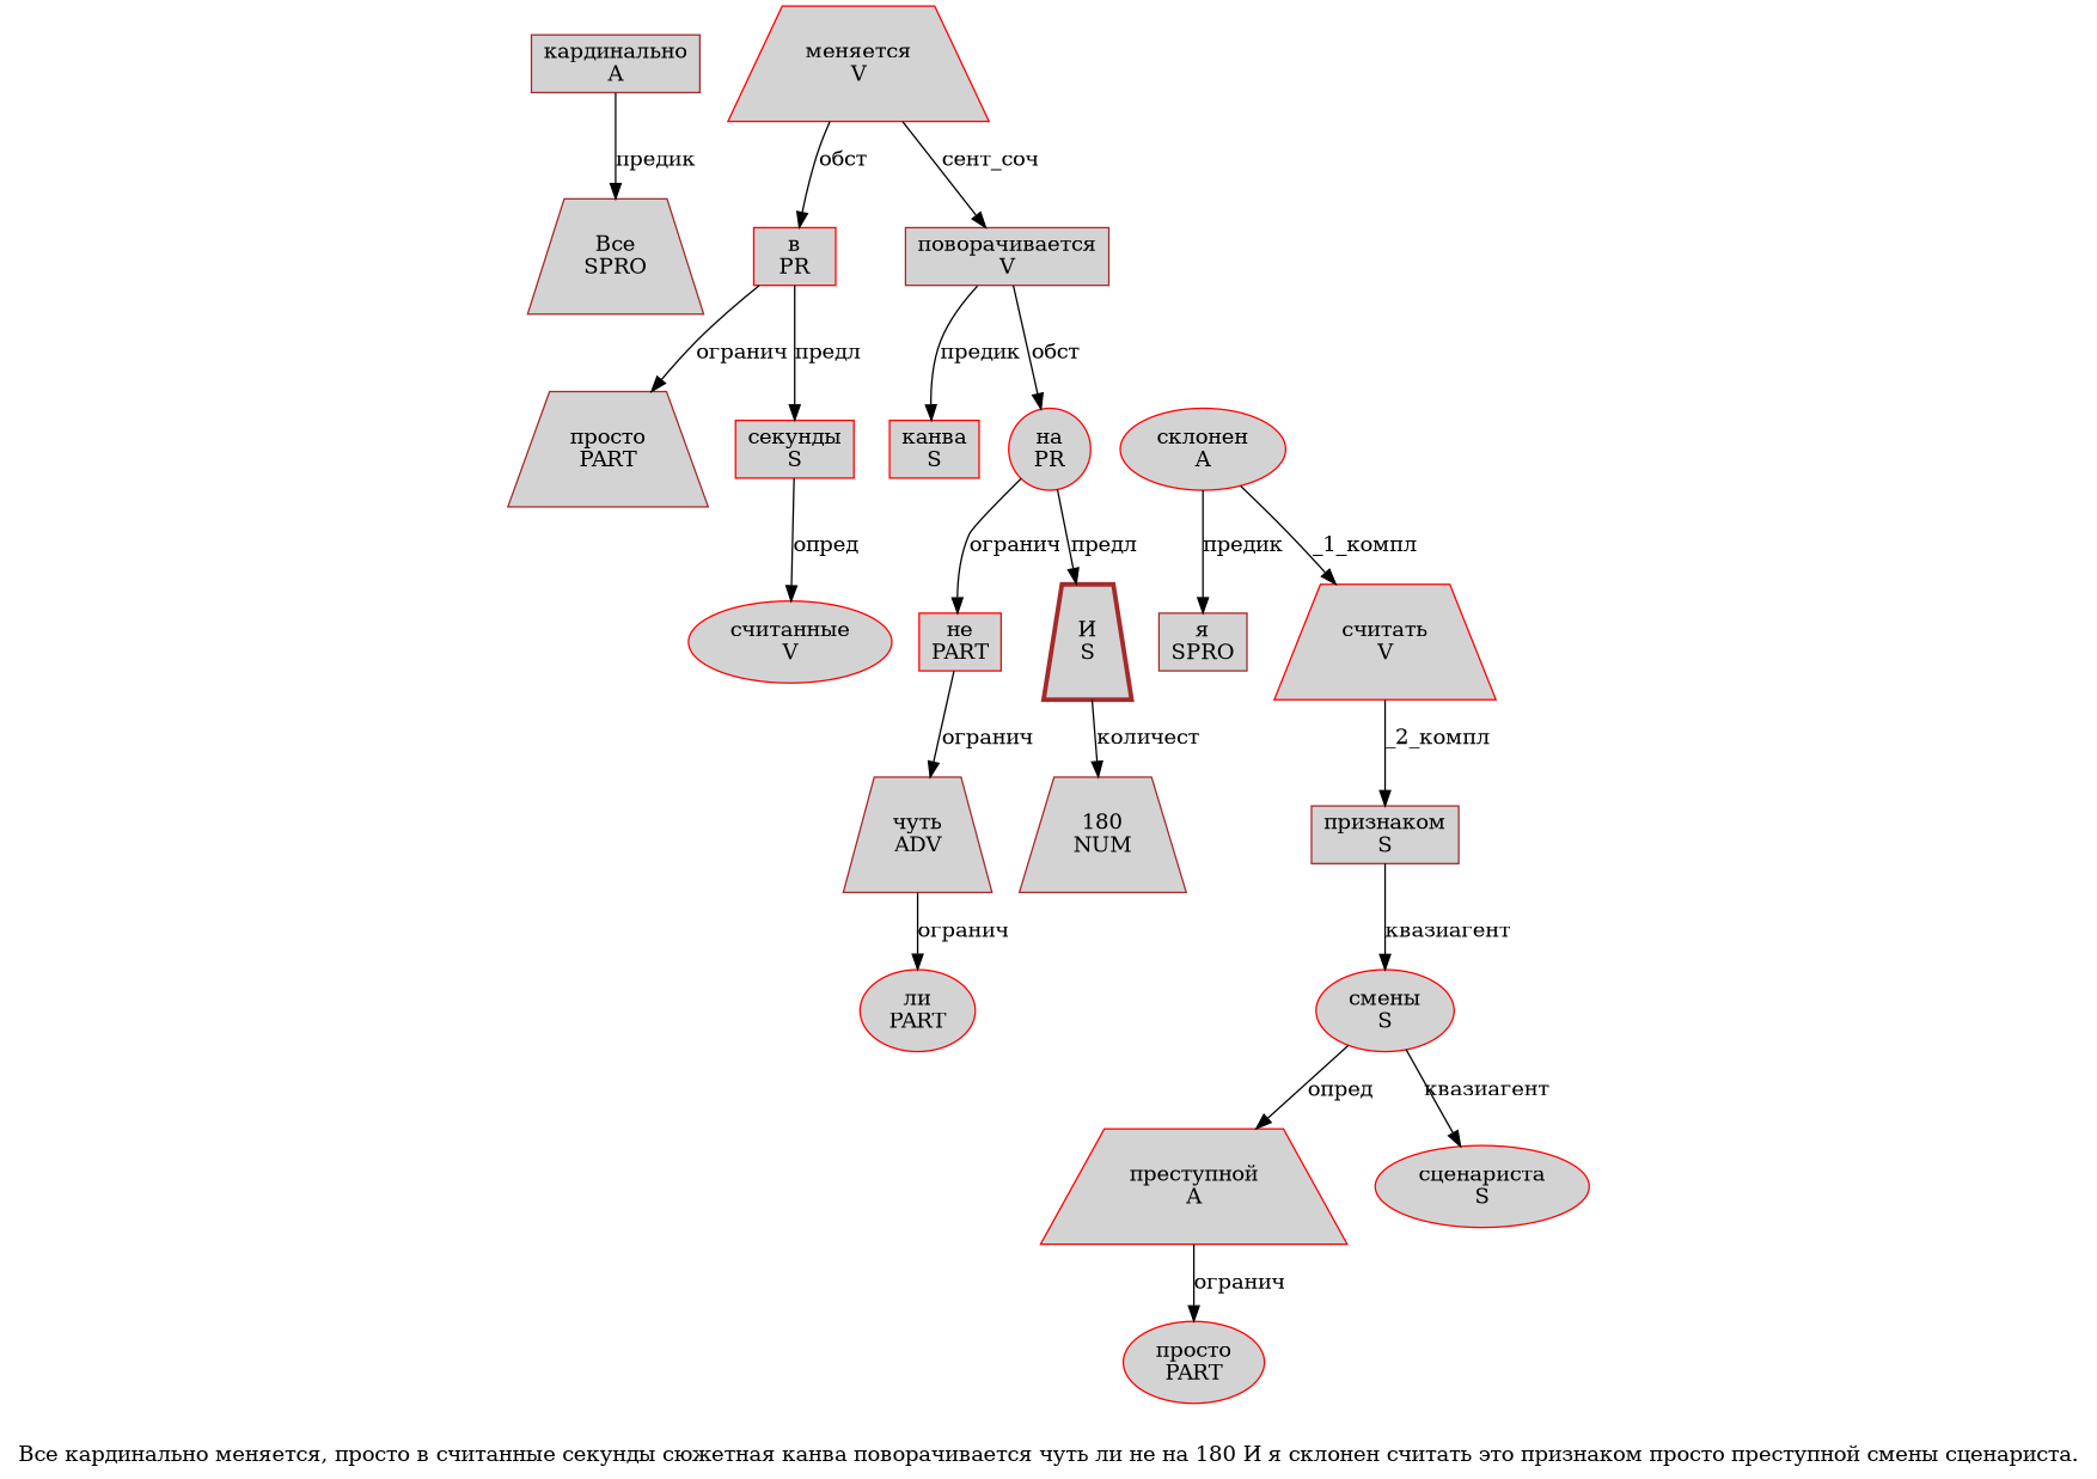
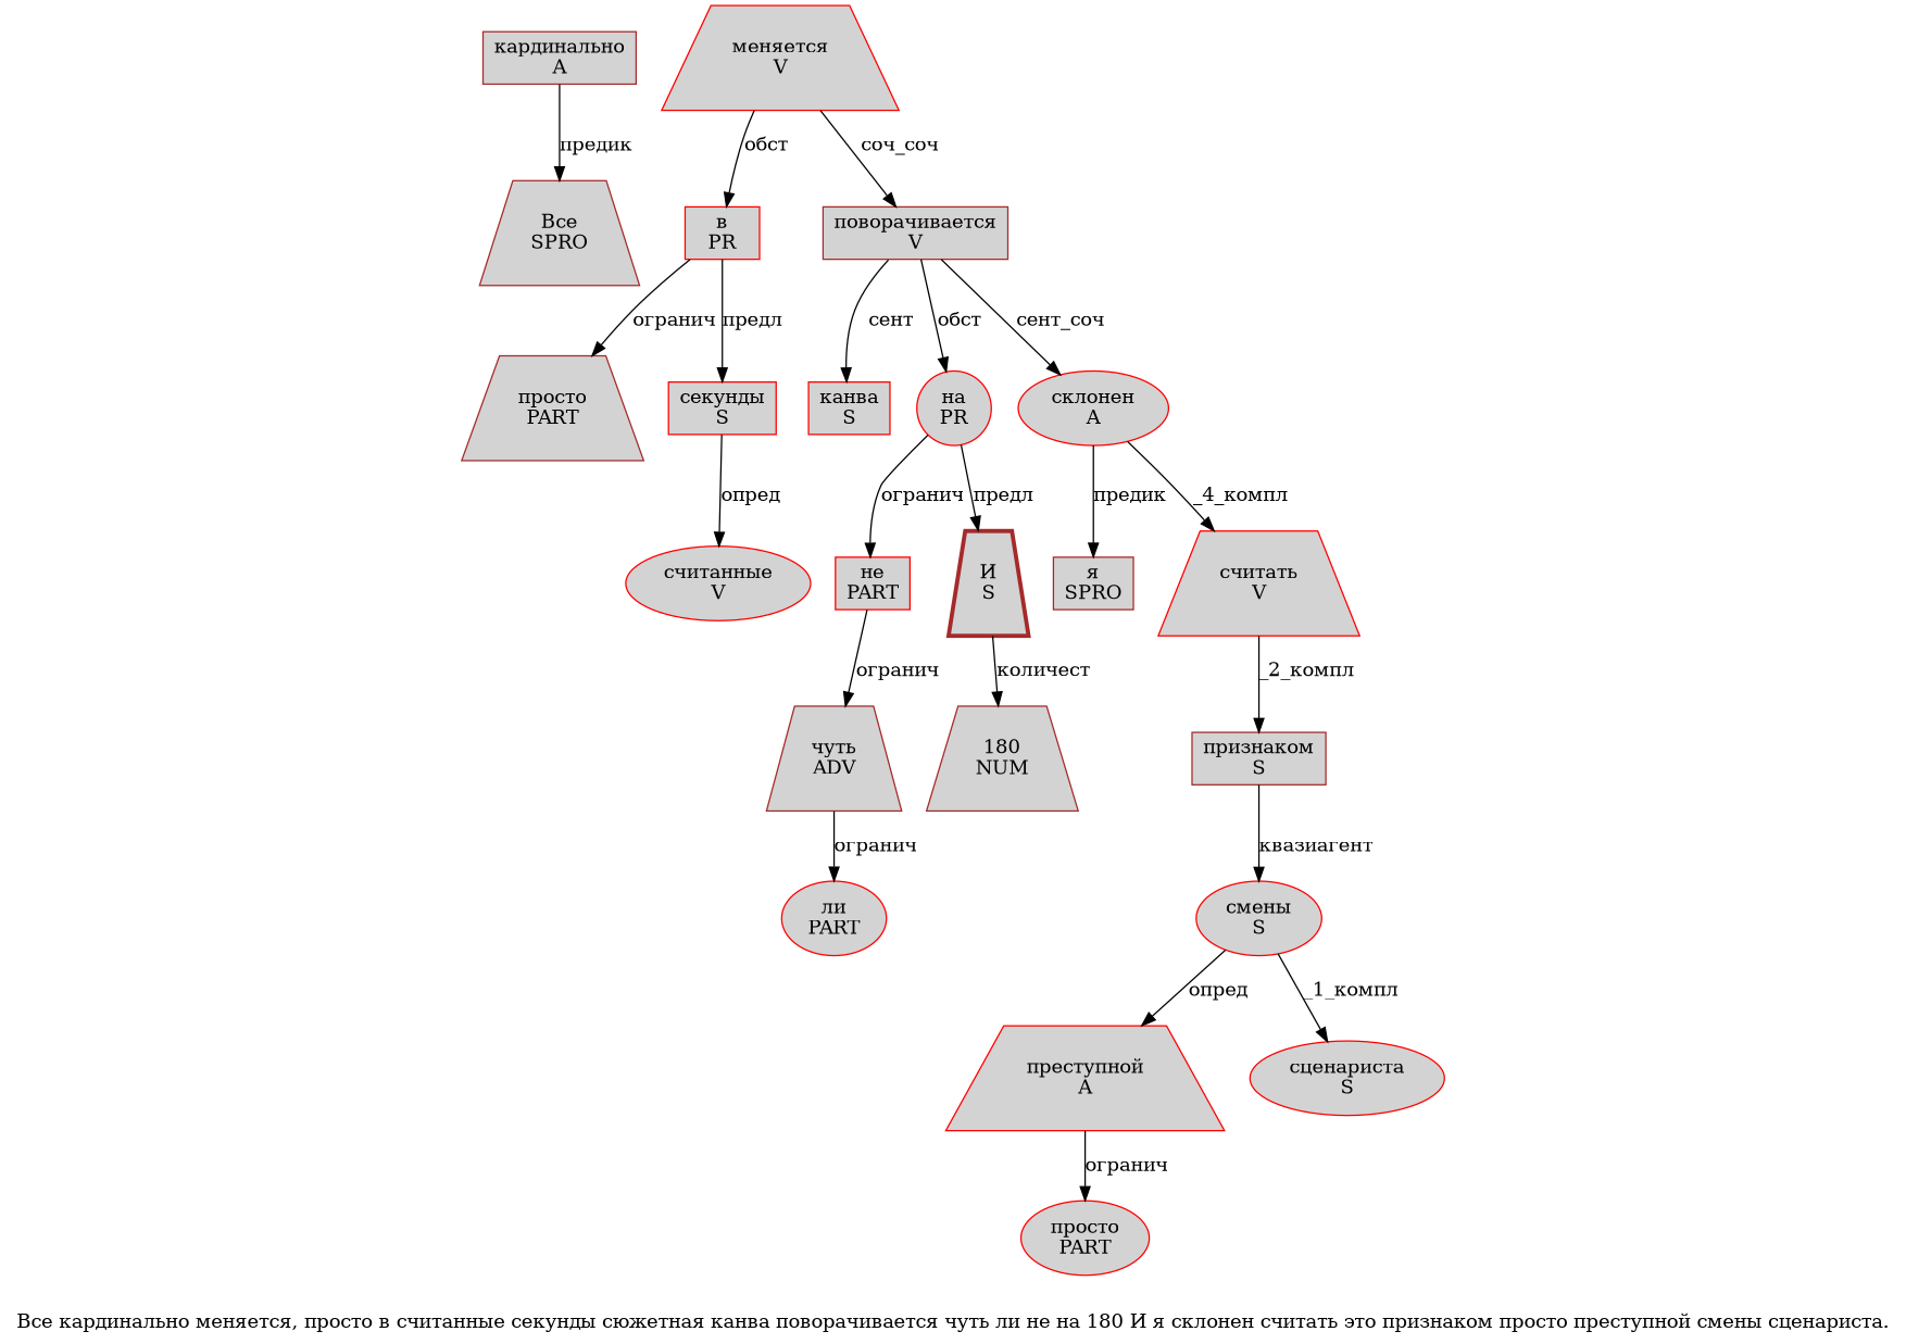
  digraph {
    label="Все кардинально меняется, просто в считанные секунды сюжетная канва поворачивается чуть ли не на 180 И я склонен считать это признаком просто преступной смены сценариста."
    node [color=red fillcolor=lightgray penwidth=1 shape=trapezium style=filled]
    n1 [color=brown label="Все\nSPRO"]
    n2 [color=brown label="кардинально\nA" shape=box]
    n3 [label="меняется\nV"]
    n4 [label="в\nPR" shape=box]
    n5 [color=brown label="поворачивается\nV" shape=box]
    n6 [color=brown label="просто\nPART"]
    n7 [label="секунды\nS" shape=box]
    n8 [label="канва\nS" shape=box]
    n9 [label="на\nPR" shape=ellipse]
    n10 [label="склонен\nA" shape=ellipse]
    n11 [label="считанные\nV" shape=ellipse]
    n12 [label="не\nPART" shape=box]
    n13 [color=brown label="И\nS" penwidth=3]
    n14 [color=brown label="я\nSPRO" shape=box]
    n15 [label="считать\nV"]
    n16 [color=brown label="чуть\nADV"]
    n17 [label="ли\nPART" shape=ellipse]
    n18 [color=brown label="180\nNUM"]
    n19 [color=brown label="признаком\nS" shape=box]
    n20 [label="смены\nS" shape=ellipse]
    n21 [label="преступной\nA"]
    n22 [label="сценариста\nS" shape=ellipse]
    n23 [label="просто\nPART" shape=ellipse]
    n2 -> n1 [label="предик"]
    n3 -> n4 [label="обст"]
-   n3 -> n5 [label="сент_соч"]
+   n3 -> n5 [label="соч_соч"]
    n4 -> n6 [label="огранич"]
    n4 -> n7 [label="предл"]
-   n5 -> n8 [label="предик"]
+   n5 -> n8 [label="сент"]
    n5 -> n9 [label="обст"]
+   n5 -> n10 [label="сент_соч"]
    n7 -> n11 [label="опред"]
    n9 -> n12 [label="огранич"]
    n9 -> n13 [label="предл"]
    n10 -> n14 [label="предик"]
-   n10 -> n15 [label="_1_компл"]
+   n10 -> n15 [label="_4_компл"]
    n12 -> n16 [label="огранич"]
    n13 -> n18 [label="количест"]
    n15 -> n19 [label="_2_компл"]
    n16 -> n17 [label="огранич"]
    n19 -> n20 [label="квазиагент"]
    n20 -> n21 [label="опред"]
-   n20 -> n22 [label="квазиагент"]
+   n20 -> n22 [label="_1_компл"]
    n21 -> n23 [label="огранич"]
  }
